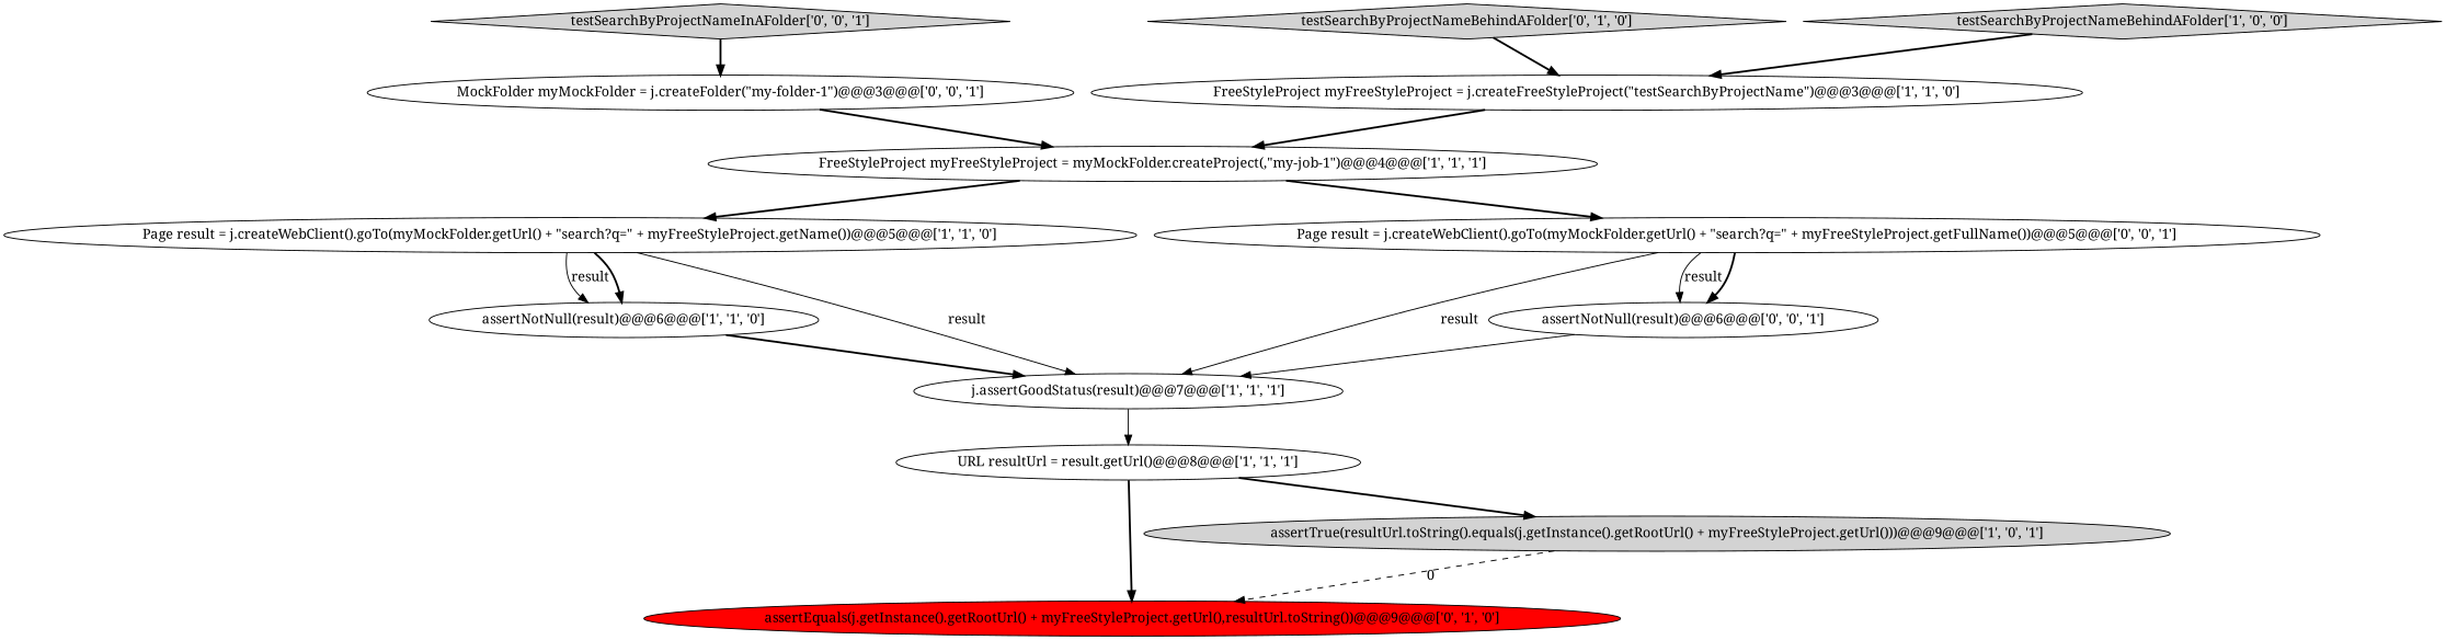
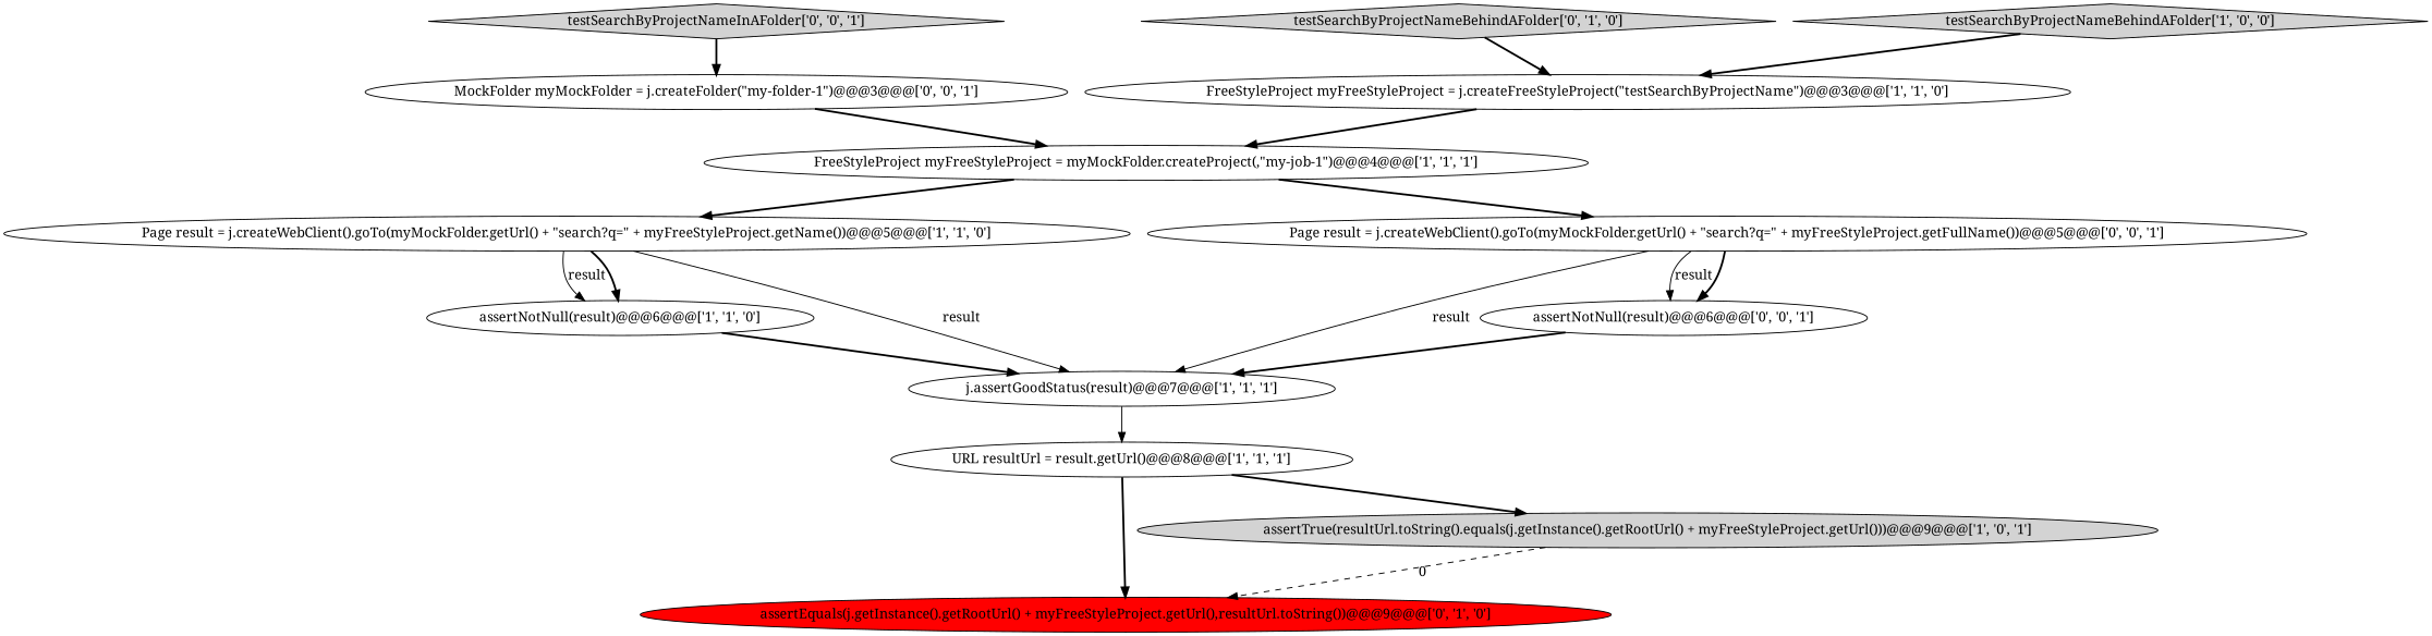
  digraph {
    fontname="Noto Serif"
    node [fillcolor=white fontname="Noto Serif" shape=ellipse style=filled]
    edge [fontname="Noto Serif" style=bold]
    n1 [label="FreeStyleProject myFreeStyleProject = j.createFreeStyleProject(\"testSearchByProjectName\")@@@3@@@['1', '1', '0']"]
    n2 [label="FreeStyleProject myFreeStyleProject = myMockFolder.createProject(,\"my-job-1\")@@@4@@@['1', '1', '1']"]
    n3 [label="Page result = j.createWebClient().goTo(myMockFolder.getUrl() + \"search?q=\" + myFreeStyleProject.getName())@@@5@@@['1', '1', '0']"]
    n4 [label="Page result = j.createWebClient().goTo(myMockFolder.getUrl() + \"search?q=\" + myFreeStyleProject.getFullName())@@@5@@@['0', '0', '1']"]
    n5 [label="assertNotNull(result)@@@6@@@['1', '1', '0']"]
    n6 [label="j.assertGoodStatus(result)@@@7@@@['1', '1', '1']"]
    n7 [label="URL resultUrl = result.getUrl()@@@8@@@['1', '1', '1']"]
    n8 [fillcolor=red label="assertEquals(j.getInstance().getRootUrl() + myFreeStyleProject.getUrl(),resultUrl.toString())@@@9@@@['0', '1', '0']"]
    n9 [label="assertNotNull(result)@@@6@@@['0', '0', '1']"]
    n10 [fillcolor=lightgray label="assertTrue(resultUrl.toString().equals(j.getInstance().getRootUrl() + myFreeStyleProject.getUrl()))@@@9@@@['1', '0', '1']"]
    n11 [label="MockFolder myMockFolder = j.createFolder(\"my-folder-1\")@@@3@@@['0', '0', '1']"]
    n12 [fillcolor=lightgray label="testSearchByProjectNameBehindAFolder['0', '1', '0']" shape=diamond]
    n13 [fillcolor=lightgray label="testSearchByProjectNameInAFolder['0', '0', '1']" shape=diamond]
    n14 [fillcolor=lightgray label="testSearchByProjectNameBehindAFolder['1', '0', '0']" shape=diamond]
    n1 -> n2
    n2 -> n3
    n2 -> n4
    n3 -> n5 [label=result style=solid]
    n3 -> n5
    n3 -> n6 [label=result style=solid]
    n4 -> n6 [label=result style=solid]
    n4 -> n9 [label=result style=solid]
    n4 -> n9
    n5 -> n6
    n6 -> n7 [style=solid]
    n7 -> n8
    n7 -> n10
-   n9 -> n6 [style=solid]
+   n9 -> n6
    n10 -> n8 [label=0 style=dashed]
    n11 -> n2
    n12 -> n1
    n13 -> n11
    n14 -> n1
  }
